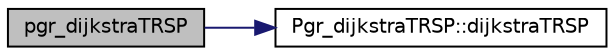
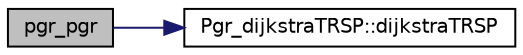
  digraph {
    rankdir=LR
    node [color=black fontname=Helvetica fontsize=10 shape=record style=filled]
-   n1 [fillcolor=grey75 fontcolor=black height=0.2 label=pgr_dijkstraTRSP width=0.4]
+   n1 [fillcolor=grey75 fontcolor=black height=0.2 label=pgr_pgr width=0.4]
    n2 [fillcolor=white height=0.2 label="Pgr_dijkstraTRSP::dijkstraTRSP" width=0.4]
    n1 -> n2 [color=midnightblue fontname=Helvetica fontsize=10 labelfontname=Helvetica labelfontsize=10 style=solid]
  }
